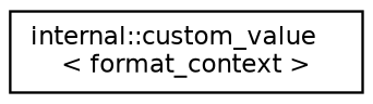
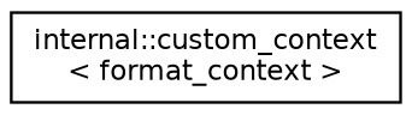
  digraph {
    rankdir=LR
-   n1 [color=black fillcolor=white fontname=Helvetica fontsize=10 height=0.2 label="internal::custom_value\l\< format_context \>" shape=record style=filled width=0.4]
+   n1 [color=black fillcolor=white fontname=Helvetica fontsize=10 height=0.2 label="internal::custom_context\l\< format_context \>" shape=record style=filled width=0.4]
  }
